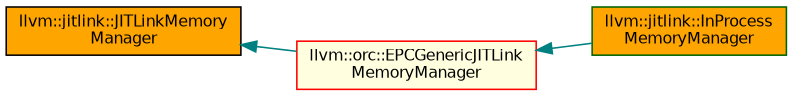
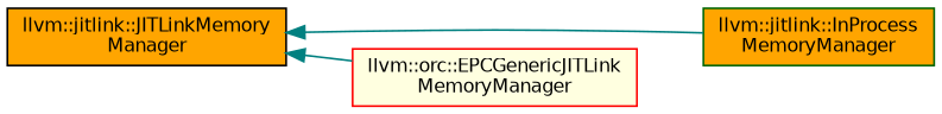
  digraph {
    rankdir=LR
    node [fillcolor=orange fontname=Helvetica fontsize=10 shape=record style=filled]
    edge [color=teal dir=back fontname=Helvetica fontsize=10 labelfontname=Helvetica labelfontsize=10 style=solid]
    n1 [color=black fontcolor=black height=0.2 label="llvm::jitlink::JITLinkMemory\lManager" width=0.4]
    n2 [color=darkgreen height=0.2 label="llvm::jitlink::InProcess\lMemoryManager" width=0.4]
    n3 [color=red fillcolor=lightyellow height=0.2 label="llvm::orc::EPCGenericJITLink\lMemoryManager" width=0.4]
-   n3 -> n2
+   n1 -> n2
    n1 -> n3
  }
